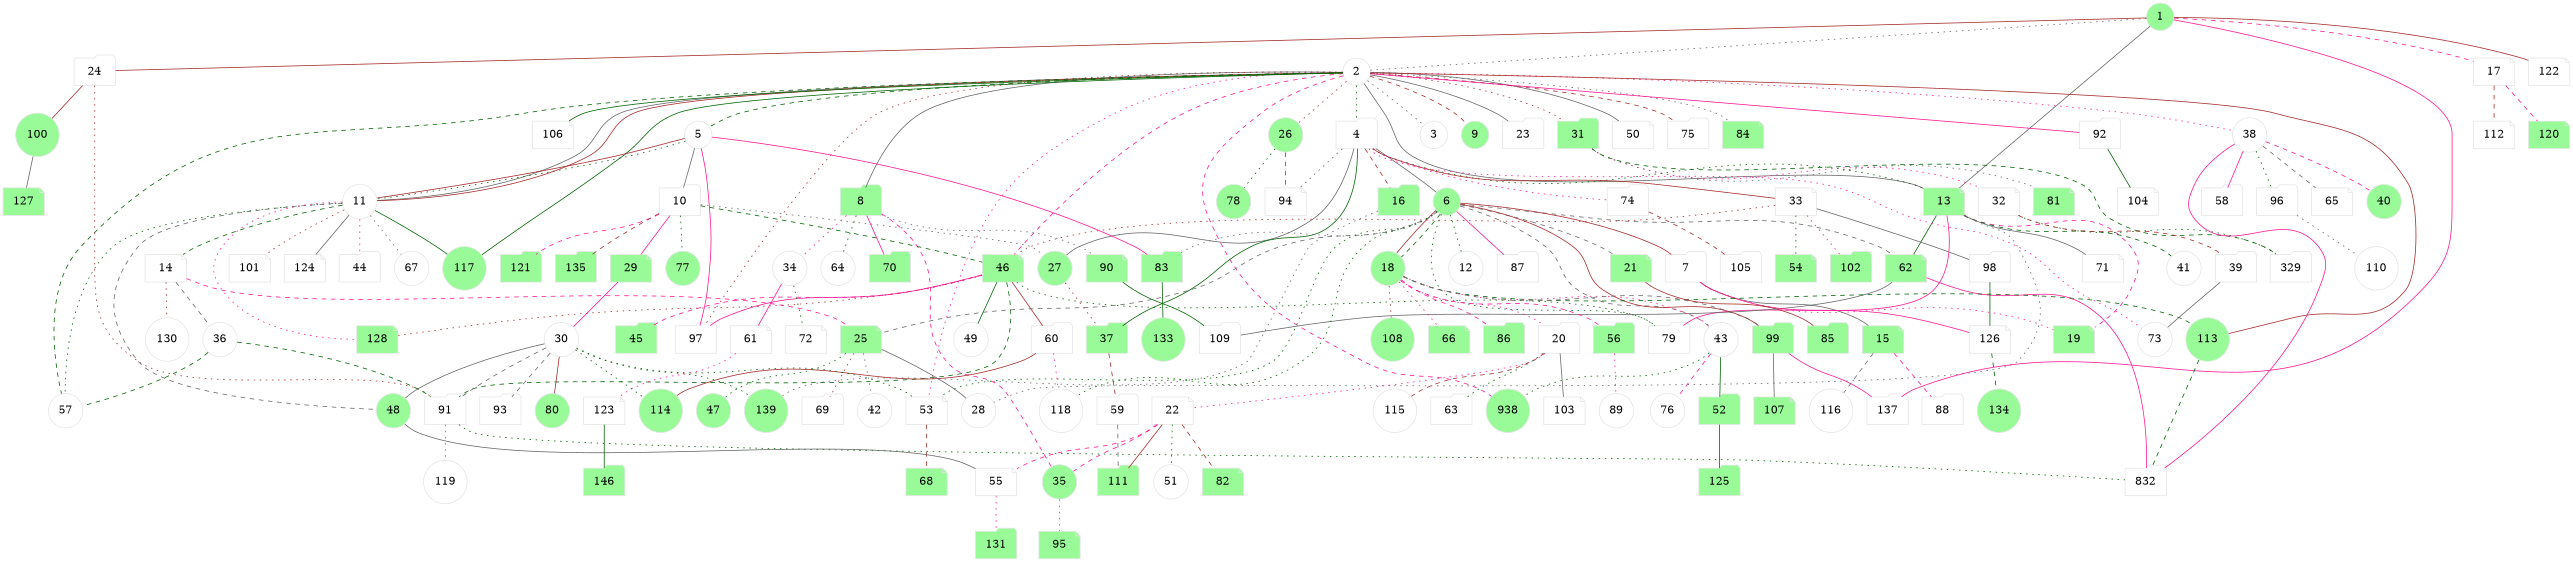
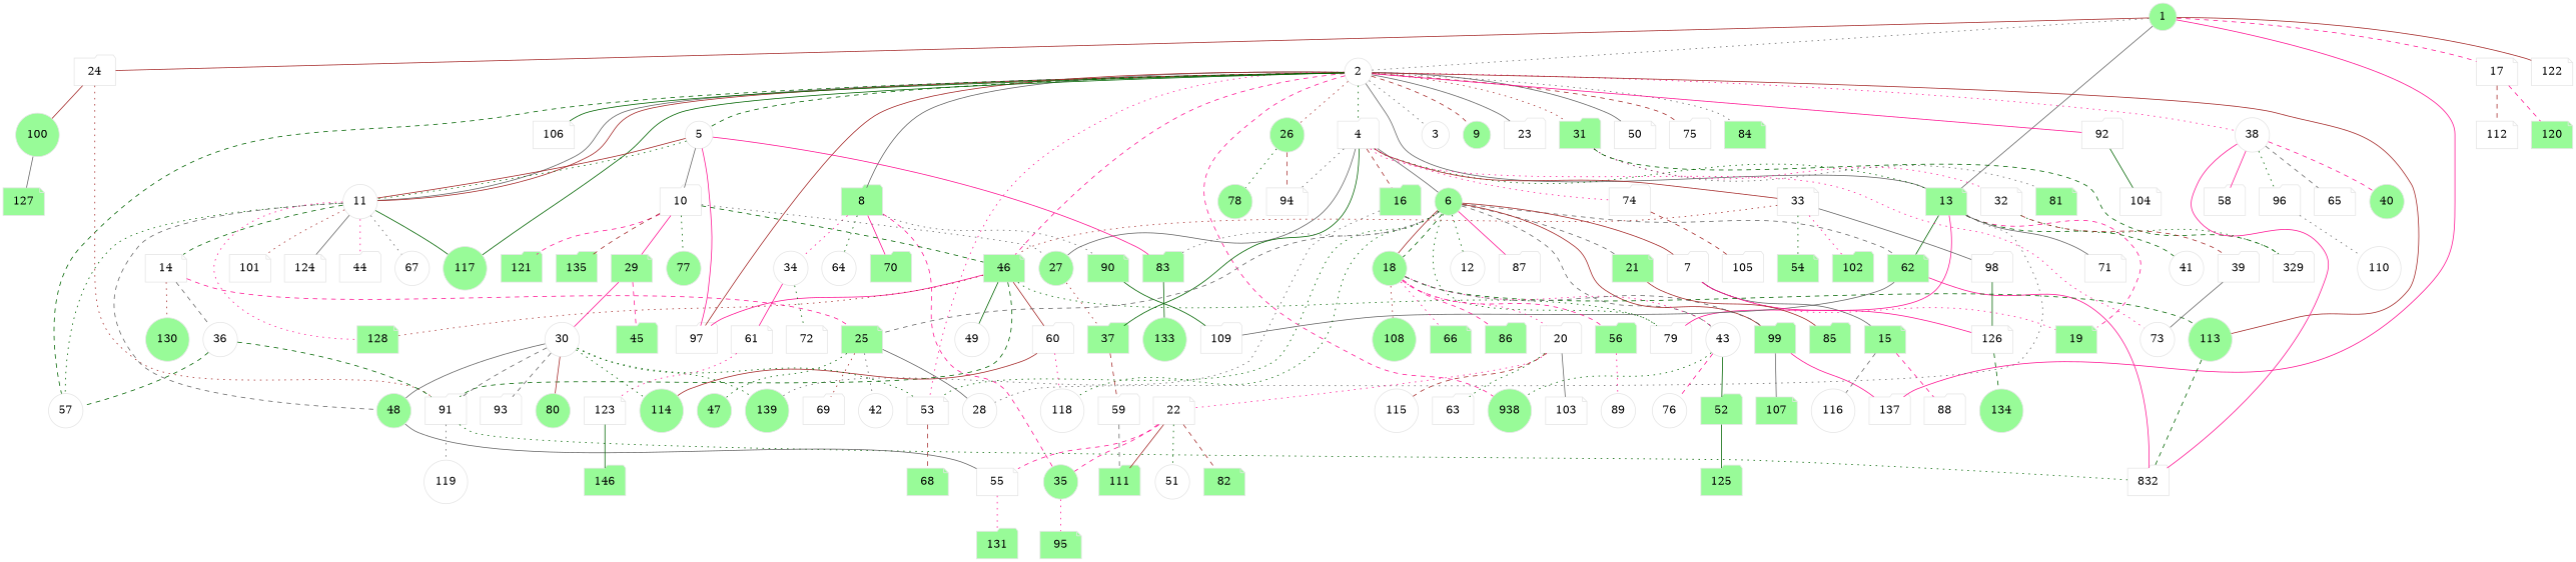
  graph {
    node [color=gray90 fillcolor=white shape=circle style=filled]
    edge [color=deeppink style=dotted]
    1 [fillcolor=palegreen]
    2
    13 [fillcolor=palegreen shape=note]
    17 [shape=note]
    24 [shape=folder]
    122 [shape=note]
    137 [shape=folder]
    3
    4 [shape=folder]
    5
    8 [fillcolor=palegreen shape=folder]
    9 [fillcolor=palegreen]
    11
    23 [shape=folder]
    26 [fillcolor=palegreen]
    31 [fillcolor=palegreen shape=folder]
    38
    46 [fillcolor=palegreen shape=note]
    50 [shape=note]
    53 [shape=note]
    57
    75 [shape=folder]
    84 [fillcolor=palegreen shape=note]
    92 [shape=folder]
    97 [shape=folder]
    106 [shape=note]
    113 [fillcolor=palegreen]
    117 [fillcolor=palegreen]
    n29 [fillcolor=palegreen label=938]
    62 [fillcolor=palegreen shape=note]
    79 [shape=folder]
    19 [fillcolor=palegreen shape=note]
    28
    41
    71 [shape=note]
    112 [shape=note]
    120 [fillcolor=palegreen shape=note]
    91 [shape=folder]
    100 [fillcolor=palegreen]
    6 [fillcolor=palegreen]
    16 [fillcolor=palegreen shape=folder]
    27 [fillcolor=palegreen]
    33 [shape=note]
    37 [fillcolor=palegreen shape=folder]
    73
    74 [shape=folder]
    94 [shape=note]
    10 [shape=folder]
    83 [fillcolor=palegreen shape=folder]
    34
    35 [fillcolor=palegreen]
    64
    70 [fillcolor=palegreen shape=folder]
    90 [fillcolor=palegreen shape=note]
    14 [shape=note]
    44 [shape=folder]
    48 [fillcolor=palegreen]
    67
    101 [shape=note]
    124 [shape=note]
    128 [fillcolor=palegreen shape=note]
    78 [fillcolor=palegreen]
    32 [shape=note]
    81 [fillcolor=palegreen shape=note]
    n65 [label=329 shape=folder]
    40 [fillcolor=palegreen]
    58 [shape=folder]
    65 [shape=note]
    96 [shape=folder]
    n70 [label=832 shape=folder]
    49
    60 [shape=folder]
    68 [fillcolor=palegreen shape=note]
    104 [shape=note]
    7 [shape=folder]
    12
    18 [fillcolor=palegreen]
    21 [fillcolor=palegreen shape=note]
    25 [fillcolor=palegreen shape=note]
    43
    87 [shape=folder]
    99 [fillcolor=palegreen shape=folder]
    118
    139 [fillcolor=palegreen]
    54 [fillcolor=palegreen shape=note]
    98 [shape=folder]
    102 [fillcolor=palegreen shape=folder]
    59 [shape=folder]
    105 [shape=folder]
    29 [fillcolor=palegreen shape=note]
    77 [fillcolor=palegreen]
    121 [fillcolor=palegreen shape=folder]
    135 [fillcolor=palegreen shape=folder]
    133 [fillcolor=palegreen]
    15 [fillcolor=palegreen shape=note]
    126 [shape=note]
    20 [shape=folder]
    56 [fillcolor=palegreen shape=folder]
    66 [fillcolor=palegreen shape=note]
    86 [fillcolor=palegreen shape=folder]
    108 [fillcolor=palegreen]
    85 [fillcolor=palegreen shape=folder]
    42
    47 [fillcolor=palegreen]
    69 [shape=folder]
    52 [fillcolor=palegreen shape=folder]
    76
    109 [shape=folder]
    107 [fillcolor=palegreen shape=note]
    88 [shape=folder]
    116
    134 [fillcolor=palegreen]
    61 [shape=note]
    72 [shape=note]
    95 [fillcolor=palegreen shape=note]
    30
    45 [fillcolor=palegreen shape=folder]
    36
-   130
+   130 [fillcolor=palegreen]
    55 [shape=note]
    22 [shape=note]
    63 [shape=folder]
    103 [shape=note]
    115
    89
    51
    82 [fillcolor=palegreen shape=note]
    111 [fillcolor=palegreen shape=folder]
    131 [fillcolor=palegreen shape=folder]
    119
    127 [fillcolor=palegreen shape=note]
    80 [fillcolor=palegreen]
    93 [shape=folder]
    114 [fillcolor=palegreen]
    39 [shape=folder]
    123 [shape=note]
    110
    125 [fillcolor=palegreen shape=folder]
    n139 [fillcolor=palegreen label=146 shape=folder]
    1 -- 2 [color=gray40]
    1 -- 13 [color=gray40 style=solid]
    1 -- 17 [style=dashed]
    1 -- 24 [color=brown style=solid]
    1 -- 122 [color=brown style=solid]
    1 -- 137 [style=solid]
    2 -- 13 [color=gray40 style=solid]
    2 -- 3 [color=gray40]
    2 -- 4 [color=darkgreen]
    2 -- 5 [color=darkgreen style=dashed]
    2 -- 8 [color=gray40 style=solid]
    2 -- 9 [color=brown style=dashed]
    2 -- 11 [color=gray40 style=solid]
    2 -- 11 [color=brown style=solid]
    2 -- 23 [color=gray40 style=solid]
    2 -- 26 [color=brown]
    2 -- 31 [color=brown]
    2 -- 38
    2 -- 46 [style=dashed]
    2 -- 50 [color=gray40 style=solid]
    2 -- 53
    2 -- 57 [color=darkgreen style=dashed]
    2 -- 75 [color=brown style=dashed]
    2 -- 84 [color=gray40]
    2 -- 92 [style=solid]
-   2 -- 97 [color=brown]
+   2 -- 97 [color=brown style=solid]
    2 -- 106 [color=darkgreen style=solid]
    2 -- 113 [color=brown style=solid]
    2 -- 117 [color=darkgreen style=solid]
    2 -- n29 [style=dashed]
    13 -- 62 [color=darkgreen style=solid]
    13 -- 79 [style=solid]
    13 -- 19 [style=dashed]
    13 -- 28 [color=gray40]
    13 -- 41 [color=darkgreen style=dashed]
    13 -- 71 [color=gray40 style=solid]
    17 -- 112 [color=brown style=dashed]
    17 -- 120 [style=dashed]
    24 -- 91 [color=brown]
    24 -- 100 [color=brown style=solid]
    4 -- 13 [color=darkgreen]
    4 -- 6 [color=gray40 style=solid]
    4 -- 16 [color=brown style=dashed]
    4 -- 27 [color=gray40 style=solid]
    4 -- 33 [color=brown style=solid]
    4 -- 37 [color=darkgreen style=solid]
    4 -- 73
    4 -- 74
    4 -- 94 [color=gray40]
    5 -- 11 [color=brown style=solid]
    5 -- 11 [color=darkgreen]
    5 -- 97 [style=solid]
    5 -- 10 [color=gray40 style=solid]
    5 -- 83 [style=solid]
    8 -- 34
    8 -- 35 [style=dashed]
    8 -- 64 [color=darkgreen]
    8 -- 70 [style=solid]
    8 -- 90 [color=gray40]
    11 -- 57 [color=darkgreen]
    11 -- 117 [color=darkgreen style=solid]
    11 -- 14 [color=darkgreen style=dashed]
    11 -- 44
    11 -- 48 [color=gray40 style=dashed]
    11 -- 67 [color=gray40]
    11 -- 101 [color=brown]
    11 -- 124 [color=gray40 style=solid]
    11 -- 128
    26 -- 94 [color=brown style=dashed]
    26 -- 78 [color=darkgreen]
    31 -- 32
    31 -- 81 [color=gray40]
    31 -- n65 [color=darkgreen style=dashed]
    38 -- 40 [style=dashed]
    38 -- 58 [style=solid]
    38 -- 65 [color=gray40 style=dashed]
    38 -- 96 [color=darkgreen]
    38 -- n70 [style=solid]
    46 -- 97 [style=solid]
    46 -- 79 [color=darkgreen]
    46 -- 91 [color=darkgreen style=dashed]
    46 -- 128 [color=brown]
    46 -- 49 [color=darkgreen style=solid]
    46 -- 60 [color=brown style=solid]
    53 -- 68 [color=brown style=dashed]
    92 -- 104 [color=darkgreen style=solid]
    113 -- n70 [color=darkgreen style=dashed]
    62 -- n70 [style=solid]
    62 -- 109 [color=gray40 style=solid]
    91 -- n70 [color=darkgreen]
    91 -- 119 [color=gray40]
    100 -- 127 [color=gray40 style=solid]
    6 -- 53 [color=darkgreen]
    6 -- 62 [color=gray40 style=dashed]
    6 -- 79 [color=darkgreen]
    6 -- 83 [color=gray40]
    6 -- 7 [color=brown style=solid]
    6 -- 12 [color=darkgreen]
    6 -- 18 [color=brown style=solid]
    6 -- 18 [color=darkgreen style=dashed]
    6 -- 21 [color=gray40 style=dashed]
    6 -- 25 [color=gray40 style=dashed]
    6 -- 43 [color=gray40 style=dashed]
    6 -- 87 [style=solid]
    6 -- 99 [color=brown style=solid]
    6 -- 118 [color=darkgreen]
    16 -- 139 [color=gray40]
    27 -- 37 [color=brown]
    33 -- 46 [color=brown]
    33 -- 54 [color=darkgreen]
    33 -- 98 [color=gray40 style=solid]
    33 -- 102
    37 -- 59 [color=brown style=dashed]
    74 -- 105 [color=brown style=dashed]
    10 -- 46 [color=darkgreen style=dashed]
    10 -- 27 [color=gray40]
    10 -- 29 [style=solid]
    10 -- 77 [color=darkgreen]
    10 -- 121 [style=dashed]
    10 -- 135 [color=brown style=dashed]
    83 -- 133 [color=darkgreen style=solid]
    34 -- 61 [style=solid]
    34 -- 72 [color=darkgreen]
    35 -- 95
    90 -- 109 [color=darkgreen style=solid]
    14 -- 25 [style=dashed]
    14 -- 36 [color=gray40 style=dashed]
    14 -- 130 [color=brown]
    48 -- 55 [color=gray40 style=solid]
    32 -- n65 [color=darkgreen]
    32 -- 39 [color=brown style=dashed]
    96 -- 110 [color=gray40]
    60 -- 118
    60 -- 114 [color=brown style=solid]
    7 -- 19
    7 -- 15 [color=gray40 style=solid]
    7 -- 126 [style=solid]
    18 -- 113 [color=darkgreen style=dashed]
    18 -- 43
    18 -- 99 [color=gray40 style=dashed]
    18 -- 20
    18 -- 56 [style=dashed]
    18 -- 66
    18 -- 86 [style=dashed]
    18 -- 108 [color=brown]
    21 -- 85 [color=brown style=solid]
    25 -- 28 [color=gray40 style=solid]
    25 -- 42 [color=gray40]
    25 -- 47 [color=darkgreen]
    25 -- 69 [color=brown]
    43 -- n29 [color=darkgreen]
    43 -- 52 [color=darkgreen style=solid]
    43 -- 76 [style=dashed]
    99 -- 137 [style=solid]
    99 -- 107 [color=gray40 style=solid]
    98 -- 126 [color=darkgreen style=solid]
    59 -- 111 [color=gray40 style=dashed]
    29 -- 30 [style=solid]
-   46 -- 45 [style=dashed]
+   29 -- 45 [style=dashed]
    15 -- 88 [style=dashed]
    15 -- 116 [color=gray40 style=dashed]
    126 -- 134 [color=darkgreen style=dashed]
    20 -- 22
    20 -- 63 [color=darkgreen]
    20 -- 103 [color=gray40 style=solid]
    20 -- 115 [color=brown style=dashed]
    56 -- 89
    52 -- 125 [color=darkgreen style=solid]
    61 -- 123
    30 -- 53 [color=darkgreen]
    30 -- 91 [color=gray40 style=dashed]
    30 -- 48 [color=gray40 style=solid]
    30 -- 139 [color=darkgreen]
    30 -- 80 [color=brown style=solid]
    30 -- 93 [color=gray40 style=dashed]
    30 -- 114 [color=darkgreen]
    36 -- 57 [color=darkgreen style=dashed]
    36 -- 91 [color=darkgreen style=dashed]
    55 -- 131
    22 -- 35 [style=dashed]
    22 -- 55 [style=dashed]
    22 -- 51 [color=darkgreen]
    22 -- 82 [color=brown style=dashed]
    22 -- 111 [color=brown style=solid]
    39 -- 73 [color=gray40 style=solid]
    123 -- n139 [color=darkgreen style=solid]
  }
